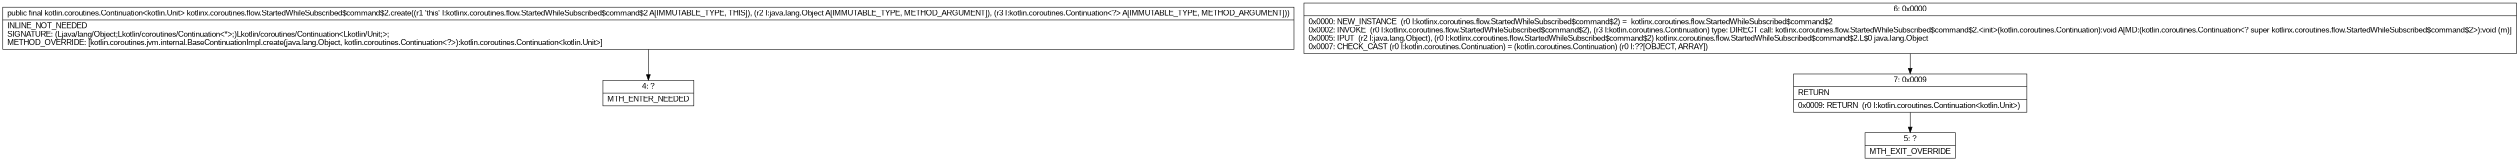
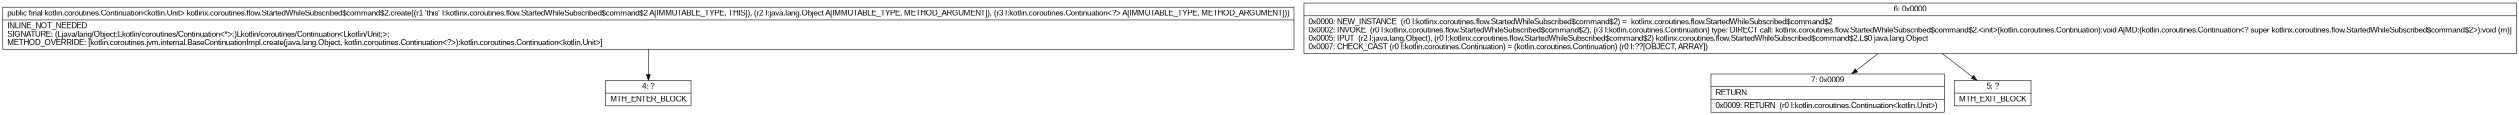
  digraph {
    fontname="Liberation Sans"
    node [fontname="Liberation Sans" shape=record]
    edge [fontname="Liberation Sans"]
-   n1 [label="{4\:\ ?|MTH_ENTER_NEEDED\l}"]
+   n1 [label="{4\:\ ?|MTH_ENTER_BLOCK\l}"]
    n2 [label="{6\:\ 0x0000|0x0000: NEW_INSTANCE  (r0 I:kotlinx.coroutines.flow.StartedWhileSubscribed$command$2) =  kotlinx.coroutines.flow.StartedWhileSubscribed$command$2 \l0x0002: INVOKE  (r0 I:kotlinx.coroutines.flow.StartedWhileSubscribed$command$2), (r3 I:kotlin.coroutines.Continuation) type: DIRECT call: kotlinx.coroutines.flow.StartedWhileSubscribed$command$2.\<init\>(kotlin.coroutines.Continuation):void A[MD:(kotlin.coroutines.Continuation\<? super kotlinx.coroutines.flow.StartedWhileSubscribed$command$2\>):void (m)]\l0x0005: IPUT  (r2 I:java.lang.Object), (r0 I:kotlinx.coroutines.flow.StartedWhileSubscribed$command$2) kotlinx.coroutines.flow.StartedWhileSubscribed$command$2.L$0 java.lang.Object \l0x0007: CHECK_CAST (r0 I:kotlin.coroutines.Continuation) = (kotlin.coroutines.Continuation) (r0 I:??[OBJECT, ARRAY]) \l}"]
    n3 [label="{7\:\ 0x0009|RETURN\l|0x0009: RETURN  (r0 I:kotlin.coroutines.Continuation\<kotlin.Unit\>) \l}"]
-   n4 [label="{5\:\ ?|MTH_EXIT_OVERRIDE\l}"]
+   n4 [label="{5\:\ ?|MTH_EXIT_BLOCK\l}"]
    n5 [label="{public final kotlin.coroutines.Continuation\<kotlin.Unit\> kotlinx.coroutines.flow.StartedWhileSubscribed$command$2.create((r1 'this' I:kotlinx.coroutines.flow.StartedWhileSubscribed$command$2 A[IMMUTABLE_TYPE, THIS]), (r2 I:java.lang.Object A[IMMUTABLE_TYPE, METHOD_ARGUMENT]), (r3 I:kotlin.coroutines.Continuation\<?\> A[IMMUTABLE_TYPE, METHOD_ARGUMENT]))  | INLINE_NOT_NEEDED\lSIGNATURE: (Ljava\/lang\/Object;Lkotlin\/coroutines\/Continuation\<*\>;)Lkotlin\/coroutines\/Continuation\<Lkotlin\/Unit;\>;\lMETHOD_OVERRIDE: [kotlin.coroutines.jvm.internal.BaseContinuationImpl.create(java.lang.Object, kotlin.coroutines.Continuation\<?\>):kotlin.coroutines.Continuation\<kotlin.Unit\>]\l}"]
    n2 -> n3
-   n3 -> n4
+   n2 -> n4
    n5 -> n1
  }
